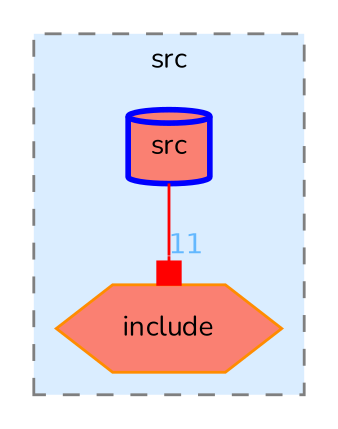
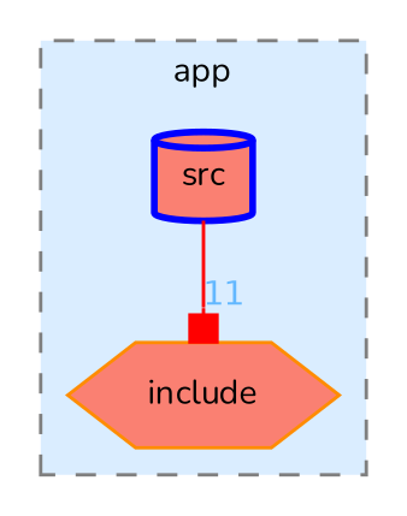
  digraph {
    compound=true
    fontname=Nunito
    node [fillcolor=salmon fontname=Nunito fontsize=10]
    n1 [color=darkorange height=0.2 label=include shape=hexagon style=filled width=0.4]
    n2 [color=blue height=0.2 label=src shape=cylinder style="filled,bold" width=0.4]
    subgraph cluster_1 {
      bgcolor="#daedff"
      fontsize=10
-     label=src
+     label=app
      pencolor=grey50
      style="filled,dashed"
      n1
      n2
    }
    n2 -> n1 [color=red fontcolor=steelblue1 fontname=Nunito fontsize=10 headlabel=11 labeldistance=1.5 labelfontname=Helvetica labelfontsize=10 arrowhead=box]
  }
